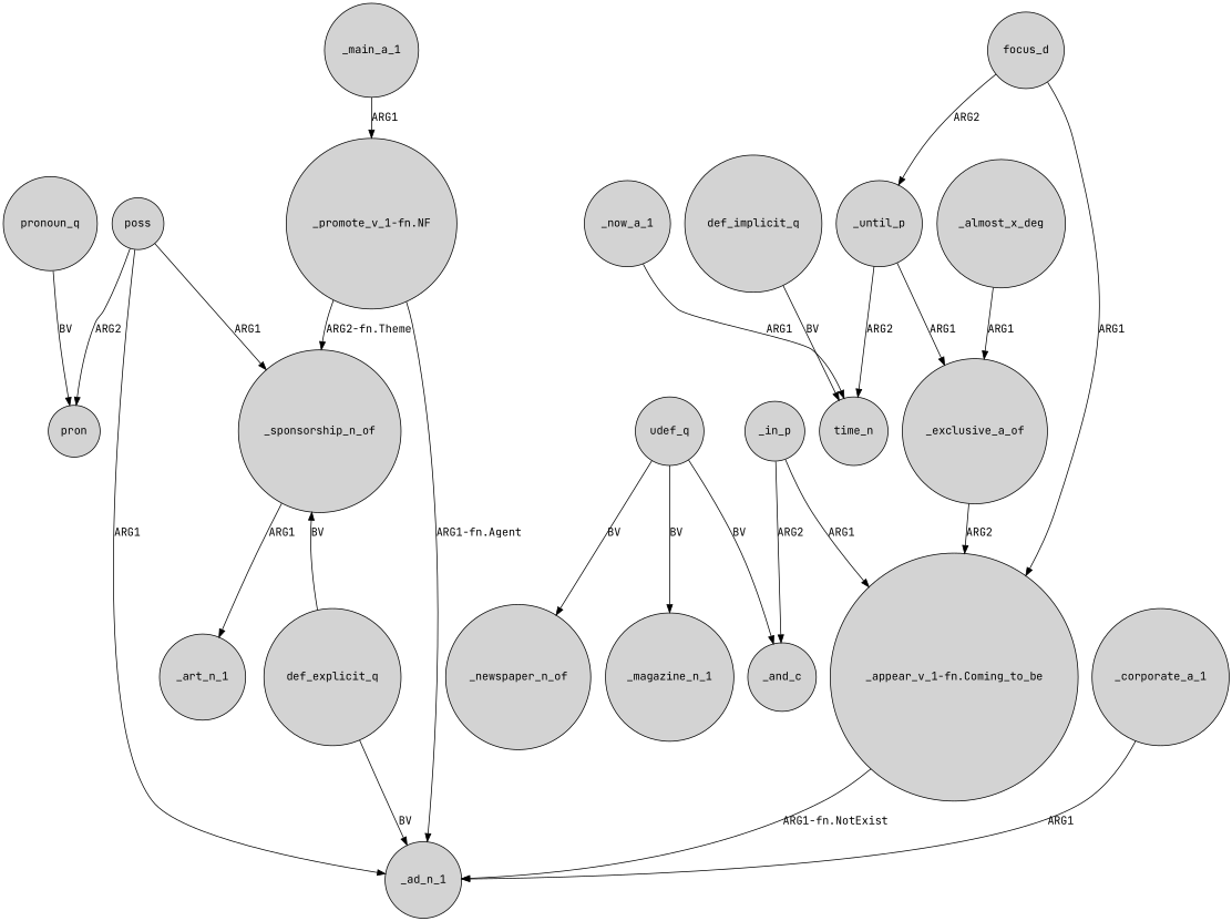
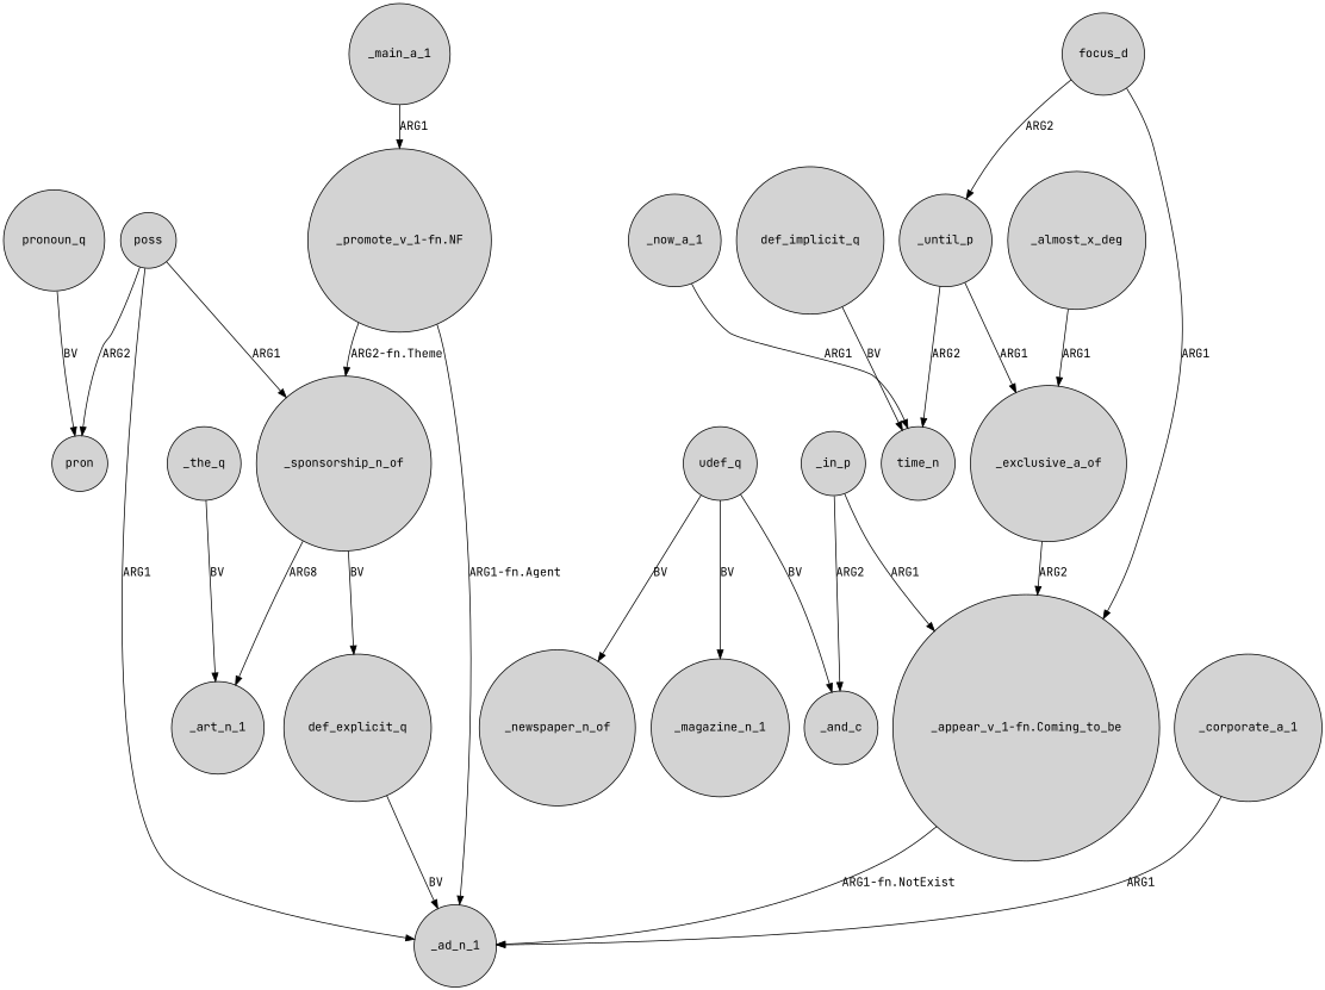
  digraph {
    fontname="JetBrains Mono"
    node [fontname="JetBrains Mono" shape=circle style=filled]
    edge [fontname="JetBrains Mono"]
+   _the_q
    _art_n_1
    poss
    pron
    _sponsorship_n_of
    _ad_n_1
    udef_q
    _newspaper_n_of
    _magazine_n_1
    _and_c
    "_promote_v_1-fn.NF"
    _in_p
    "_appear_v_1-fn.Coming_to_be"
    def_explicit_q
    _until_p
    time_n
    _exclusive_a_of
    _main_a_1
    pronoun_q
    _almost_x_deg
    focus_d
    _corporate_a_1
    _now_a_1
    def_implicit_q
+   _the_q -> _art_n_1 [label=BV]
    poss -> pron [label=ARG2]
    poss -> _sponsorship_n_of [label=ARG1]
    poss -> _ad_n_1 [label=ARG1]
-   _sponsorship_n_of -> _art_n_1 [label=ARG1]
+   _sponsorship_n_of -> _art_n_1 [label=ARG8]
    udef_q -> _newspaper_n_of [label=BV]
    udef_q -> _magazine_n_1 [label=BV]
    udef_q -> _and_c [label=BV]
    "_promote_v_1-fn.NF" -> _sponsorship_n_of [label="ARG2-fn.Theme"]
    "_promote_v_1-fn.NF" -> _ad_n_1 [label="ARG1-fn.Agent"]
    _in_p -> _and_c [label=ARG2]
    _in_p -> "_appear_v_1-fn.Coming_to_be" [label=ARG1]
    "_appear_v_1-fn.Coming_to_be" -> _ad_n_1 [label="ARG1-fn.NotExist"]
-   def_explicit_q -> _sponsorship_n_of [label=BV]
+   _sponsorship_n_of -> def_explicit_q [label=BV]
    def_explicit_q -> _ad_n_1 [label=BV]
    _until_p -> time_n [label=ARG2]
    _until_p -> _exclusive_a_of [label=ARG1]
    _exclusive_a_of -> "_appear_v_1-fn.Coming_to_be" [label=ARG2]
    _main_a_1 -> "_promote_v_1-fn.NF" [label=ARG1]
    pronoun_q -> pron [label=BV]
    _almost_x_deg -> _exclusive_a_of [label=ARG1]
    focus_d -> "_appear_v_1-fn.Coming_to_be" [label=ARG1]
    focus_d -> _until_p [label=ARG2]
    _corporate_a_1 -> _ad_n_1 [label=ARG1]
    _now_a_1 -> time_n [label=ARG1]
    def_implicit_q -> time_n [label=BV]
  }
